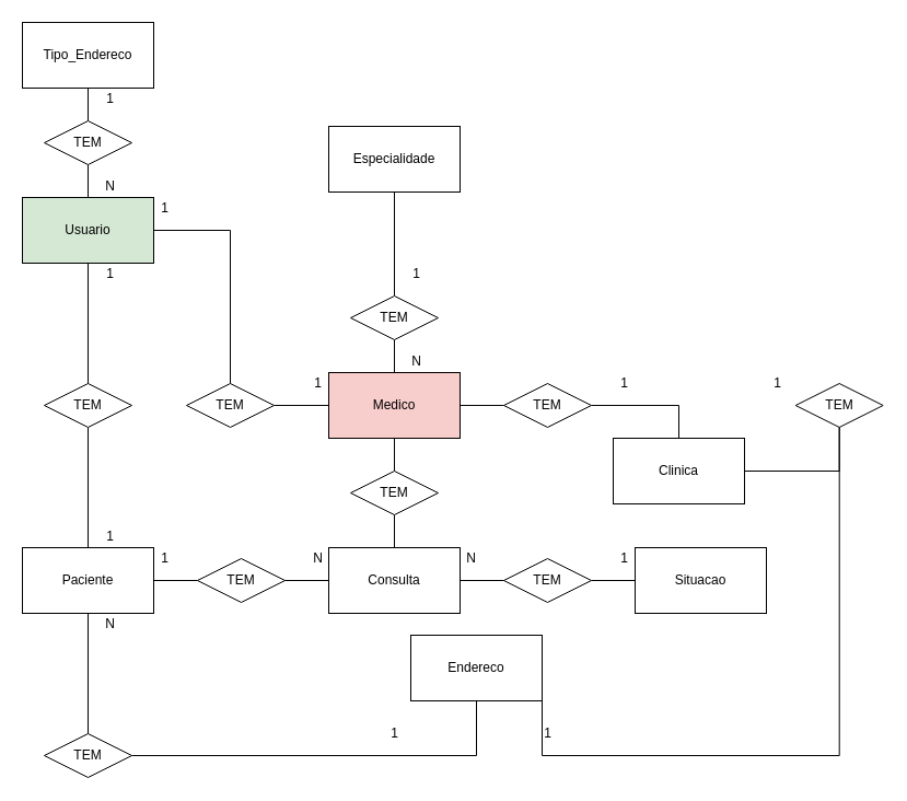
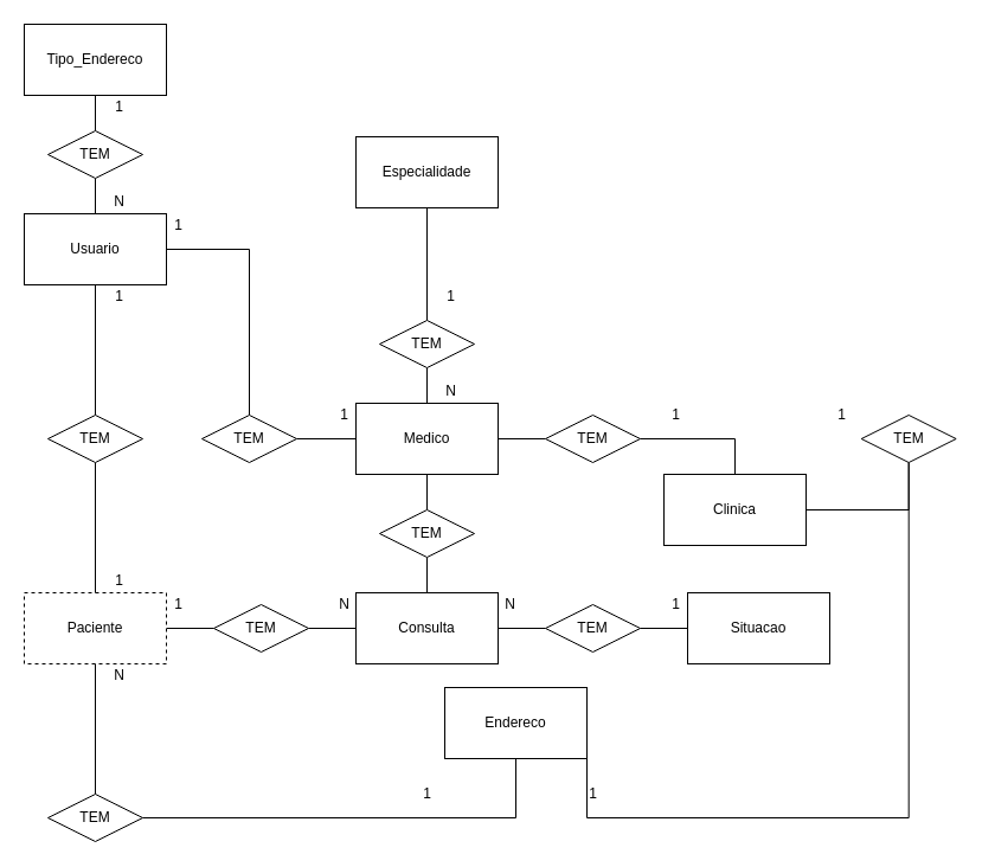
  <mxCell id="0" />
  <mxCell id="1" parent="0" />
  <mxCell id="2" style="edgeStyle=orthogonalEdgeStyle;rounded=0;orthogonalLoop=1;jettySize=auto;html=1;endArrow=none;endFill=0;" edge="1" parent="1" source="3" target="37"><mxGeometry relative="1" as="geometry" /></mxCell>
  <mxCell id="3" value="Clinica" style="rounded=0;whiteSpace=wrap;html=1;" parent="1" vertex="1"><mxGeometry x="560" y="400" width="120" height="60" as="geometry" /></mxCell>
  <mxCell id="4" style="edgeStyle=orthogonalEdgeStyle;rounded=0;orthogonalLoop=1;jettySize=auto;html=1;endArrow=none;endFill=0;" edge="1" parent="1" source="6" target="19"><mxGeometry relative="1" as="geometry" /></mxCell>
  <mxCell id="5" style="edgeStyle=orthogonalEdgeStyle;rounded=0;orthogonalLoop=1;jettySize=auto;html=1;endArrow=none;endFill=0;" edge="1" parent="1" source="6" target="20"><mxGeometry relative="1" as="geometry" /></mxCell>
- <mxCell id="6" value="Usuario" style="rounded=0;whiteSpace=wrap;html=1;fillColor=#d5e8d4;" parent="1" vertex="1"><mxGeometry x="20" y="180" width="120" height="60" as="geometry" /></mxCell>
+ <mxCell id="6" value="Usuario" style="rounded=0;whiteSpace=wrap;html=1;" parent="1" vertex="1"><mxGeometry x="20" y="180" width="120" height="60" as="geometry" /></mxCell>
  <mxCell id="7" value="Tipo_Endereco" style="rounded=0;whiteSpace=wrap;html=1;" parent="1" vertex="1"><mxGeometry x="20" y="20" width="120" height="60" as="geometry" /></mxCell>
  <mxCell id="8" style="edgeStyle=orthogonalEdgeStyle;rounded=0;orthogonalLoop=1;jettySize=auto;html=1;endArrow=none;endFill=0;" edge="1" parent="1" source="9" target="20"><mxGeometry relative="1" as="geometry" /></mxCell>
- <mxCell id="9" value="Medico" style="rounded=0;whiteSpace=wrap;html=1;fillColor=#f8cecc;" parent="1" vertex="1"><mxGeometry x="300" y="340" width="120" height="60" as="geometry" /></mxCell>
+ <mxCell id="9" value="Medico" style="rounded=0;whiteSpace=wrap;html=1;" parent="1" vertex="1"><mxGeometry x="300" y="340" width="120" height="60" as="geometry" /></mxCell>
  <mxCell id="10" style="edgeStyle=orthogonalEdgeStyle;rounded=0;orthogonalLoop=1;jettySize=auto;html=1;endArrow=none;endFill=0;" edge="1" parent="1" source="11" target="24"><mxGeometry relative="1" as="geometry" /></mxCell>
- <mxCell id="11" value="Paciente" style="rounded=0;whiteSpace=wrap;html=1;" parent="1" vertex="1"><mxGeometry x="20" y="500" width="120" height="60" as="geometry" /></mxCell>
+ <mxCell id="11" value="Paciente" style="rounded=0;whiteSpace=wrap;html=1;dashed=1;" parent="1" vertex="1"><mxGeometry x="20" y="500" width="120" height="60" as="geometry" /></mxCell>
  <mxCell id="12" style="edgeStyle=orthogonalEdgeStyle;rounded=0;orthogonalLoop=1;jettySize=auto;html=1;endArrow=none;endFill=0;" edge="1" parent="1" source="13" target="22"><mxGeometry relative="1" as="geometry" /></mxCell>
  <mxCell id="13" value="Especialidade" style="rounded=0;whiteSpace=wrap;html=1;" parent="1" vertex="1"><mxGeometry x="300" y="115" width="120" height="60" as="geometry" /></mxCell>
  <mxCell id="14" style="edgeStyle=orthogonalEdgeStyle;rounded=0;orthogonalLoop=1;jettySize=auto;html=1;endArrow=none;endFill=0;" edge="1" parent="1" source="15" target="29"><mxGeometry relative="1" as="geometry" /></mxCell>
  <mxCell id="15" value="Consulta" style="rounded=0;whiteSpace=wrap;html=1;" parent="1" vertex="1"><mxGeometry x="300" y="500" width="120" height="60" as="geometry" /></mxCell>
  <mxCell id="16" value="Endereco" style="rounded=0;whiteSpace=wrap;html=1;" parent="1" vertex="1"><mxGeometry x="375" y="580" width="120" height="60" as="geometry" /></mxCell>
  <mxCell id="17" value="Situacao" style="rounded=0;whiteSpace=wrap;html=1;" parent="1" vertex="1"><mxGeometry x="580" y="500" width="120" height="60" as="geometry" /></mxCell>
  <mxCell id="18" style="edgeStyle=orthogonalEdgeStyle;rounded=0;orthogonalLoop=1;jettySize=auto;html=1;endArrow=none;endFill=0;" edge="1" parent="1" source="19" target="7"><mxGeometry relative="1" as="geometry" /></mxCell>
  <mxCell id="19" value="TEM" style="rhombus;whiteSpace=wrap;html=1;" parent="1" vertex="1"><mxGeometry x="40" y="110" width="80" height="40" as="geometry" /></mxCell>
  <mxCell id="20" value="TEM" style="rhombus;whiteSpace=wrap;html=1;" vertex="1" parent="1"><mxGeometry x="170" y="350" width="80" height="40" as="geometry" /></mxCell>
  <mxCell id="21" style="edgeStyle=orthogonalEdgeStyle;rounded=0;orthogonalLoop=1;jettySize=auto;html=1;entryX=0.5;entryY=0;entryDx=0;entryDy=0;endArrow=none;endFill=0;" edge="1" parent="1" source="22" target="9"><mxGeometry relative="1" as="geometry" /></mxCell>
  <mxCell id="22" value="TEM" style="rhombus;whiteSpace=wrap;html=1;" vertex="1" parent="1"><mxGeometry x="320" y="270" width="80" height="40" as="geometry" /></mxCell>
  <mxCell id="23" style="edgeStyle=orthogonalEdgeStyle;rounded=0;orthogonalLoop=1;jettySize=auto;html=1;endArrow=none;endFill=0;" edge="1" parent="1" source="24" target="15"><mxGeometry relative="1" as="geometry" /></mxCell>
  <mxCell id="24" value="TEM" style="rhombus;whiteSpace=wrap;html=1;" vertex="1" parent="1"><mxGeometry x="180" y="510" width="80" height="40" as="geometry" /></mxCell>
  <mxCell id="25" style="edgeStyle=orthogonalEdgeStyle;rounded=0;orthogonalLoop=1;jettySize=auto;html=1;endArrow=none;endFill=0;" edge="1" parent="1" source="27" target="15"><mxGeometry relative="1" as="geometry" /></mxCell>
  <mxCell id="26" style="edgeStyle=orthogonalEdgeStyle;rounded=0;orthogonalLoop=1;jettySize=auto;html=1;endArrow=none;endFill=0;" edge="1" parent="1" source="27" target="9"><mxGeometry relative="1" as="geometry" /></mxCell>
  <mxCell id="27" value="TEM" style="rhombus;whiteSpace=wrap;html=1;" vertex="1" parent="1"><mxGeometry x="320" y="430" width="80" height="40" as="geometry" /></mxCell>
  <mxCell id="28" style="edgeStyle=orthogonalEdgeStyle;rounded=0;orthogonalLoop=1;jettySize=auto;html=1;endArrow=none;endFill=0;" edge="1" parent="1" source="29" target="17"><mxGeometry relative="1" as="geometry" /></mxCell>
  <mxCell id="29" value="TEM" style="rhombus;whiteSpace=wrap;html=1;" vertex="1" parent="1"><mxGeometry x="460" y="510" width="80" height="40" as="geometry" /></mxCell>
  <mxCell id="30" style="edgeStyle=orthogonalEdgeStyle;rounded=0;orthogonalLoop=1;jettySize=auto;html=1;endArrow=none;endFill=0;" edge="1" parent="1" source="32" target="11"><mxGeometry relative="1" as="geometry" /></mxCell>
  <mxCell id="31" style="edgeStyle=orthogonalEdgeStyle;rounded=0;orthogonalLoop=1;jettySize=auto;html=1;endArrow=none;endFill=0;" edge="1" parent="1" source="32" target="16"><mxGeometry relative="1" as="geometry" /></mxCell>
  <mxCell id="32" value="TEM" style="rhombus;whiteSpace=wrap;html=1;" vertex="1" parent="1"><mxGeometry x="40" y="670" width="80" height="40" as="geometry" /></mxCell>
  <mxCell id="33" style="edgeStyle=orthogonalEdgeStyle;rounded=0;orthogonalLoop=1;jettySize=auto;html=1;endArrow=none;endFill=0;" edge="1" parent="1" source="35" target="3"><mxGeometry relative="1" as="geometry" /></mxCell>
  <mxCell id="34" style="edgeStyle=orthogonalEdgeStyle;rounded=0;orthogonalLoop=1;jettySize=auto;html=1;endArrow=none;endFill=0;" edge="1" parent="1" source="35" target="9"><mxGeometry relative="1" as="geometry" /></mxCell>
  <mxCell id="35" value="TEM" style="rhombus;whiteSpace=wrap;html=1;" vertex="1" parent="1"><mxGeometry x="460" y="350" width="80" height="40" as="geometry" /></mxCell>
  <mxCell id="36" style="edgeStyle=orthogonalEdgeStyle;rounded=0;orthogonalLoop=1;jettySize=auto;html=1;endArrow=none;endFill=0;entryX=1;entryY=0.5;entryDx=0;entryDy=0;" edge="1" parent="1" source="37" target="16"><mxGeometry relative="1" as="geometry"><mxPoint x="766.67" y="690" as="targetPoint" /><Array as="points"><mxPoint x="767" y="690" /></Array></mxGeometry></mxCell>
  <mxCell id="37" value="TEM" style="rhombus;whiteSpace=wrap;html=1;" vertex="1" parent="1"><mxGeometry x="726.67" y="350" width="80" height="40" as="geometry" /></mxCell>
  <mxCell id="38" value="1" style="text;html=1;align=center;verticalAlign=middle;resizable=0;points=[];autosize=1;" vertex="1" parent="1"><mxGeometry x="560" y="500" width="20" height="20" as="geometry" /></mxCell>
  <mxCell id="39" value="N" style="text;html=1;align=center;verticalAlign=middle;resizable=0;points=[];autosize=1;" vertex="1" parent="1"><mxGeometry x="420" y="500" width="20" height="20" as="geometry" /></mxCell>
  <mxCell id="40" value="1" style="text;html=1;align=center;verticalAlign=middle;resizable=0;points=[];autosize=1;" vertex="1" parent="1"><mxGeometry x="700" y="340" width="20" height="20" as="geometry" /></mxCell>
  <mxCell id="41" value="1" style="text;html=1;align=center;verticalAlign=middle;resizable=0;points=[];autosize=1;" vertex="1" parent="1"><mxGeometry x="490" y="660" width="20" height="20" as="geometry" /></mxCell>
  <mxCell id="42" value="1" style="text;html=1;align=center;verticalAlign=middle;resizable=0;points=[];autosize=1;" vertex="1" parent="1"><mxGeometry x="350" y="660" width="20" height="20" as="geometry" /></mxCell>
  <mxCell id="43" value="N" style="text;html=1;align=center;verticalAlign=middle;resizable=0;points=[];autosize=1;" vertex="1" parent="1"><mxGeometry x="90" y="560" width="20" height="20" as="geometry" /></mxCell>
  <mxCell id="44" value="1" style="text;html=1;align=center;verticalAlign=middle;resizable=0;points=[];autosize=1;" vertex="1" parent="1"><mxGeometry x="140" y="500" width="20" height="20" as="geometry" /></mxCell>
  <mxCell id="45" value="N" style="text;html=1;align=center;verticalAlign=middle;resizable=0;points=[];autosize=1;" vertex="1" parent="1"><mxGeometry x="280" y="500" width="20" height="20" as="geometry" /></mxCell>
  <mxCell id="46" value="1" style="text;html=1;align=center;verticalAlign=middle;resizable=0;points=[];autosize=1;" vertex="1" parent="1"><mxGeometry x="560" y="340" width="20" height="20" as="geometry" /></mxCell>
  <mxCell id="47" value="N" style="text;html=1;align=center;verticalAlign=middle;resizable=0;points=[];autosize=1;" vertex="1" parent="1"><mxGeometry x="370" y="320" width="20" height="20" as="geometry" /></mxCell>
  <mxCell id="48" value="1" style="text;html=1;align=center;verticalAlign=middle;resizable=0;points=[];autosize=1;" vertex="1" parent="1"><mxGeometry x="370" y="240" width="20" height="20" as="geometry" /></mxCell>
  <mxCell id="49" style="edgeStyle=orthogonalEdgeStyle;rounded=0;orthogonalLoop=1;jettySize=auto;html=1;entryX=0.5;entryY=1;entryDx=0;entryDy=0;endArrow=none;endFill=0;" edge="1" parent="1" source="51" target="6"><mxGeometry relative="1" as="geometry" /></mxCell>
  <mxCell id="50" style="edgeStyle=orthogonalEdgeStyle;rounded=0;orthogonalLoop=1;jettySize=auto;html=1;endArrow=none;endFill=0;" edge="1" parent="1" source="51" target="11"><mxGeometry relative="1" as="geometry" /></mxCell>
  <mxCell id="51" value="TEM" style="rhombus;whiteSpace=wrap;html=1;" vertex="1" parent="1"><mxGeometry x="40" y="350" width="80" height="40" as="geometry" /></mxCell>
  <mxCell id="52" value="1" style="text;html=1;align=center;verticalAlign=middle;resizable=0;points=[];autosize=1;" vertex="1" parent="1"><mxGeometry x="90" y="80" width="20" height="20" as="geometry" /></mxCell>
  <mxCell id="53" value="N" style="text;html=1;align=center;verticalAlign=middle;resizable=0;points=[];autosize=1;" vertex="1" parent="1"><mxGeometry x="90" y="160" width="20" height="20" as="geometry" /></mxCell>
  <mxCell id="54" value="1" style="text;html=1;align=center;verticalAlign=middle;resizable=0;points=[];autosize=1;" vertex="1" parent="1"><mxGeometry x="140" y="180" width="20" height="20" as="geometry" /></mxCell>
  <mxCell id="55" value="1" style="text;html=1;align=center;verticalAlign=middle;resizable=0;points=[];autosize=1;" vertex="1" parent="1"><mxGeometry x="280" y="340" width="20" height="20" as="geometry" /></mxCell>
  <mxCell id="56" value="1" style="text;html=1;align=center;verticalAlign=middle;resizable=0;points=[];autosize=1;" vertex="1" parent="1"><mxGeometry x="90" y="480" width="20" height="20" as="geometry" /></mxCell>
  <mxCell id="57" value="1" style="text;html=1;align=center;verticalAlign=middle;resizable=0;points=[];autosize=1;" vertex="1" parent="1"><mxGeometry x="90" y="240" width="20" height="20" as="geometry" /></mxCell>
